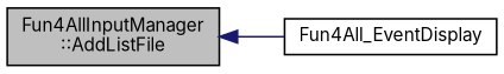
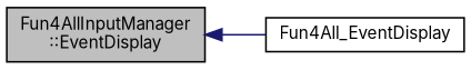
  digraph {
    rankdir=LR
    fontname=Inter
    node [color=black fontname=Inter fontsize=10 shape=record]
-   n1 [fillcolor=grey75 fontcolor=black height=0.2 label="Fun4AllInputManager\l::AddListFile" style=filled width=0.4]
+   n1 [fillcolor=grey75 fontcolor=black height=0.2 label="Fun4AllInputManager\l::EventDisplay" style=filled width=0.4]
    n2 [height=0.2 label=Fun4All_EventDisplay width=0.4]
    n1 -> n2 [color=midnightblue dir=back fontname=Inter fontsize=10 labelfontname=FreeSans labelfontsize=10 style=solid]
  }
